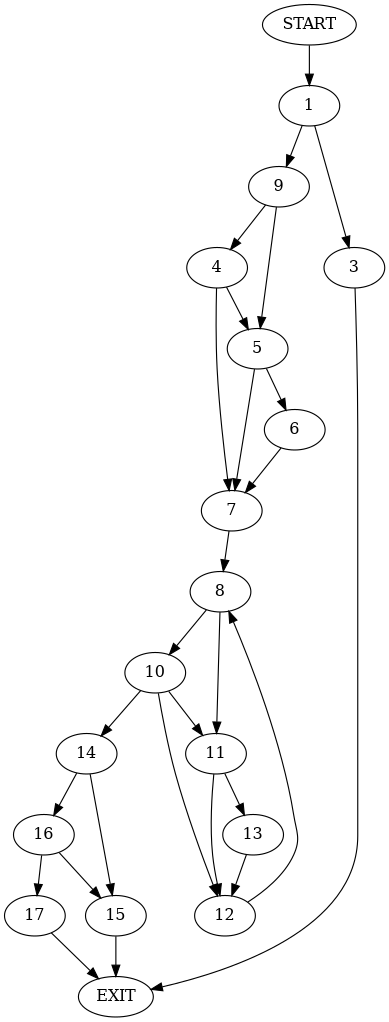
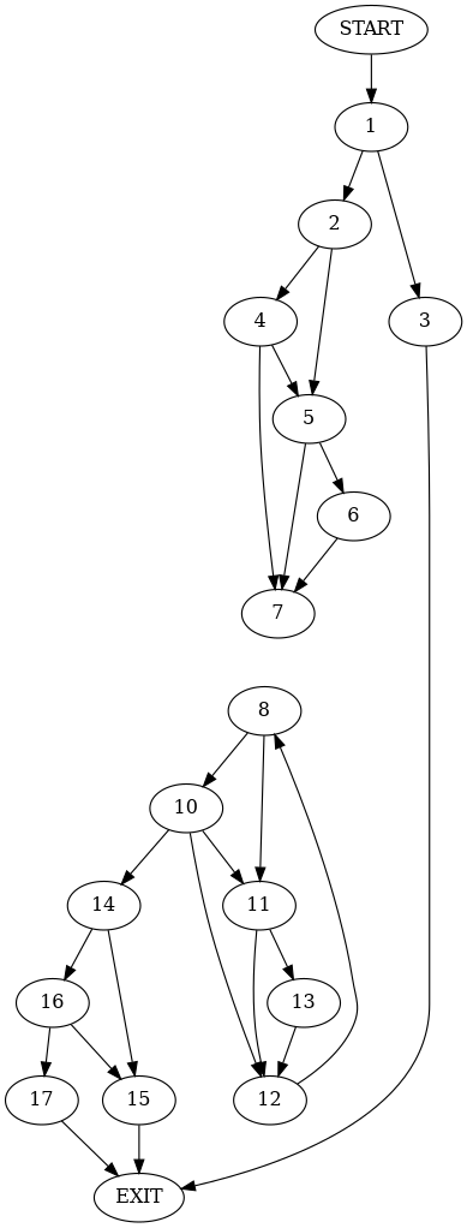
  digraph {
    fontname="DejaVu Serif"
    node [fontname="DejaVu Serif"]
    edge [fontname="DejaVu Serif"]
    n1 [label=START]
    1
-   2 [label=9]
+   2
    3
    n5 [label=EXIT]
    4
    5
    7
    6
    8
    10
    11
    12
    14
    13
    15
    16
    17
    n1 -> 1
    1 -> 2
    1 -> 3
    2 -> 4
    2 -> 5
    3 -> n5
    4 -> 5
    4 -> 7
    5 -> 7
    5 -> 6
-   7 -> 8
    6 -> 7
    8 -> 10
    8 -> 11
    10 -> 11
    10 -> 12
    10 -> 14
    11 -> 12
    11 -> 13
    12 -> 8
    14 -> 15
    14 -> 16
    13 -> 12
    15 -> n5
    16 -> 15
    16 -> 17
    17 -> n5
  }
